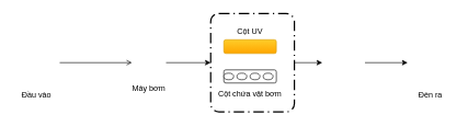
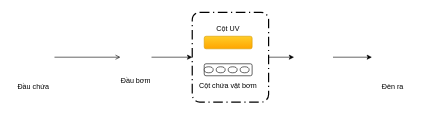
  <mxCell id="0" />
  <mxCell id="1" parent="0" />
  <mxCell id="2" style="edgeStyle=orthogonalEdgeStyle;rounded=0;orthogonalLoop=1;jettySize=auto;html=1;endArrow=open;" parent="1" source="3" target="5" edge="1"><mxGeometry relative="1" as="geometry" /></mxCell>
- <mxCell id="3" value="Đầu vào" style="shape=image;verticalLabelPosition=bottom;labelBackgroundColor=default;verticalAlign=top;aspect=fixed;imageAspect=0;image=https://png.pngtree.com/png-vector/20191016/ourlarge/pngtree-water-filtering-treatment-device-vector-sign-icon-png-image_1804187.jpg;direction=east;" parent="1" vertex="1"><mxGeometry x="20" y="60" width="70" height="70" as="geometry" /></mxCell>
+ <mxCell id="3" value="Đầu chứa" style="shape=image;verticalLabelPosition=bottom;labelBackgroundColor=default;verticalAlign=top;aspect=fixed;imageAspect=0;image=https://png.pngtree.com/png-vector/20191016/ourlarge/pngtree-water-filtering-treatment-device-vector-sign-icon-png-image_1804187.jpg;direction=east;" parent="1" vertex="1"><mxGeometry x="20" y="60" width="70" height="70" as="geometry" /></mxCell>
  <mxCell id="4" style="edgeStyle=orthogonalEdgeStyle;rounded=0;orthogonalLoop=1;jettySize=auto;html=1;entryX=0;entryY=0.5;entryDx=0;entryDy=0;entryPerimeter=0;" parent="1" source="5" target="10" edge="1"><mxGeometry relative="1" as="geometry"><mxPoint x="320" y="85" as="targetPoint" /></mxGeometry></mxCell>
- <mxCell id="5" value="Máy bơm" style="shape=image;verticalLabelPosition=bottom;labelBackgroundColor=default;verticalAlign=top;aspect=fixed;imageAspect=0;image=https://cdn-icons-png.flaticon.com/512/2299/2299226.png;" parent="1" vertex="1"><mxGeometry x="200" y="69" width="52" height="52" as="geometry" /></mxCell>
+ <mxCell id="5" value="Đầu bơm" style="shape=image;verticalLabelPosition=bottom;labelBackgroundColor=default;verticalAlign=top;aspect=fixed;imageAspect=0;image=https://cdn-icons-png.flaticon.com/512/2299/2299226.png;" parent="1" vertex="1"><mxGeometry x="200" y="69" width="52" height="52" as="geometry" /></mxCell>
  <mxCell id="6" style="edgeStyle=orthogonalEdgeStyle;rounded=0;orthogonalLoop=1;jettySize=auto;html=1;entryX=0;entryY=0.5;entryDx=0;entryDy=0;" parent="1" source="7" target="8" edge="1"><mxGeometry relative="1" as="geometry" /></mxCell>
  <mxCell id="7" value="" style="shape=image;verticalLabelPosition=bottom;labelBackgroundColor=default;verticalAlign=top;aspect=fixed;imageAspect=0;image=https://png.pngtree.com/png-vector/20191130/ourlarge/pngtree-water-faucet-icon-png-image_2055919.jpg;" parent="1" vertex="1"><mxGeometry x="490" y="62.5" width="65" height="65" as="geometry" /></mxCell>
  <mxCell id="8" value="Đèn ra" style="shape=image;verticalLabelPosition=bottom;labelBackgroundColor=default;verticalAlign=top;aspect=fixed;imageAspect=0;image=https://png.pngtree.com/png-vector/20191016/ourlarge/pngtree-water-filtering-treatment-device-vector-sign-icon-png-image_1804187.jpg;" parent="1" vertex="1"><mxGeometry x="620" y="60" width="70" height="70" as="geometry" /></mxCell>
  <mxCell id="9" style="edgeStyle=orthogonalEdgeStyle;rounded=0;orthogonalLoop=1;jettySize=auto;html=1;" parent="1" source="10" target="7" edge="1"><mxGeometry relative="1" as="geometry" /></mxCell>
  <mxCell id="10" value="" style="points=[[0.25,0,0],[0.5,0,0],[0.75,0,0],[1,0.25,0],[1,0.5,0],[1,0.75,0],[0.75,1,0],[0.5,1,0],[0.25,1,0],[0,0.75,0],[0,0.5,0],[0,0.25,0]];rounded=1;arcSize=10;dashed=1;strokeColor=#000000;fillColor=none;gradientColor=none;dashPattern=8 3 1 3;strokeWidth=2;" parent="1" vertex="1"><mxGeometry x="320" y="20" width="127.5" height="150" as="geometry" /></mxCell>
  <mxCell id="11" value="" style="rounded=1;whiteSpace=wrap;html=1;" parent="1" vertex="1"><mxGeometry x="340" y="106" width="80" height="20" as="geometry" /></mxCell>
  <mxCell id="12" value="" style="ellipse;whiteSpace=wrap;html=1;" parent="1" vertex="1"><mxGeometry x="340" y="111" width="15" height="10" as="geometry" /></mxCell>
  <mxCell id="13" value="" style="ellipse;whiteSpace=wrap;html=1;" parent="1" vertex="1"><mxGeometry x="360" y="111" width="15" height="10" as="geometry" /></mxCell>
  <mxCell id="14" value="" style="ellipse;whiteSpace=wrap;html=1;" parent="1" vertex="1"><mxGeometry x="380" y="111" width="15" height="10" as="geometry" /></mxCell>
  <mxCell id="15" value="" style="ellipse;whiteSpace=wrap;html=1;" parent="1" vertex="1"><mxGeometry x="400" y="111" width="15" height="10" as="geometry" /></mxCell>
  <mxCell id="16" value="Cột UV" style="text;html=1;strokeColor=none;fillColor=none;align=center;verticalAlign=middle;whiteSpace=wrap;rounded=0;" parent="1" vertex="1"><mxGeometry x="350" y="32.5" width="60" height="30" as="geometry" /></mxCell>
  <mxCell id="17" value="Cột chứa vật bơm" style="text;html=1;strokeColor=none;fillColor=none;align=center;verticalAlign=middle;whiteSpace=wrap;rounded=0;" parent="1" vertex="1"><mxGeometry x="315" y="127.5" width="130" height="30" as="geometry" /></mxCell>
  <mxCell id="18" value="" style="rounded=1;whiteSpace=wrap;html=1;fillColor=#ffcd28;gradientColor=#ffa500;strokeColor=#d79b00;" parent="1" vertex="1"><mxGeometry x="340" y="60" width="80" height="21" as="geometry" /></mxCell>
